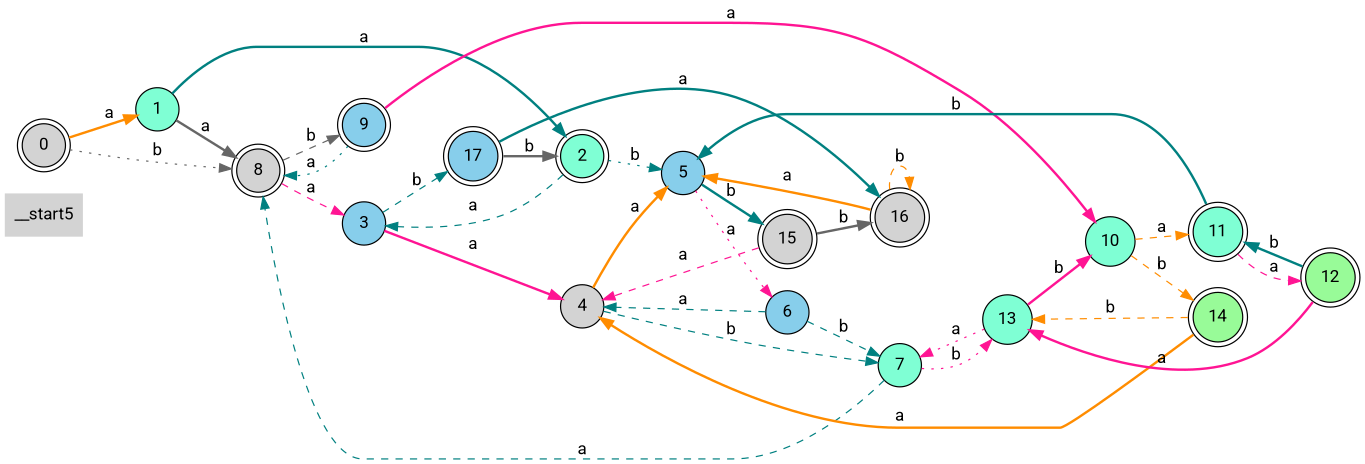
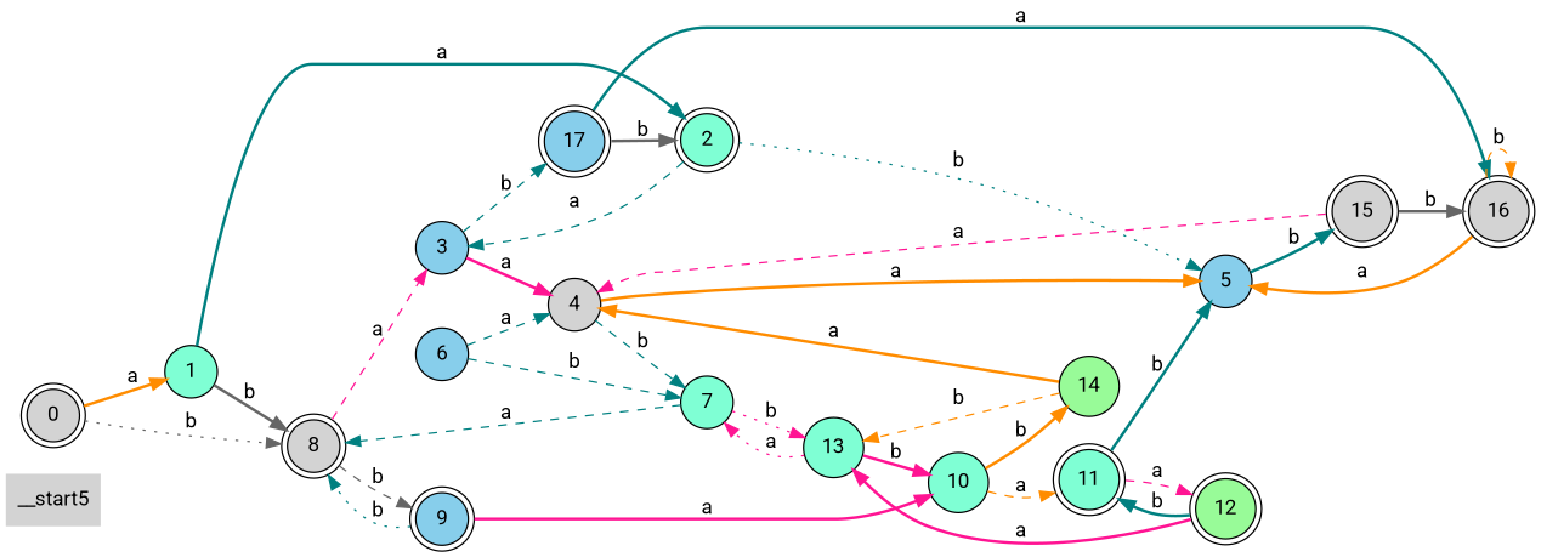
  digraph {
    fontname=Roboto
    rankdir=LR
    node [fillcolor=lightgrey fontname=Roboto shape=doublecircle style=filled color=black]
    edge [color=teal fontname=Roboto style=bold]
    n1 [label=__start5 shape=none color=""]
    n2 [label=0 style="rounded,filled"]
    n3 [fillcolor=aquamarine label=1 shape=circle]
    n4 [label=8 style="rounded,filled"]
    n5 [fillcolor=aquamarine label=2 style="rounded,filled"]
    n6 [fillcolor=skyblue label=3 shape=circle]
    n7 [fillcolor=skyblue label=9]
    n8 [fillcolor=skyblue label=5 shape=circle]
    n9 [label=4 shape=circle]
    n10 [fillcolor=skyblue label=17]
    n11 [fillcolor=skyblue label=6 shape=circle]
    n12 [label=15 style="rounded,filled"]
    n13 [fillcolor=aquamarine label=7 shape=circle]
    n14 [label=16 style="rounded,filled"]
    n15 [fillcolor=aquamarine label=13 shape=circle]
    n16 [fillcolor=aquamarine label=10 shape=circle]
    n17 [fillcolor=aquamarine label=11 style="rounded,filled"]
-   n18 [fillcolor=palegreen label=14]
+   n18 [fillcolor=palegreen label=14 shape=circle]
    n19 [fillcolor=palegreen label=12 style="rounded,filled"]
    n2 -> n3 [color=darkorange label=a]
    n2 -> n4 [color=gray40 label=b style=dotted]
-   n3 -> n4 [color=gray40 label=a]
+   n3 -> n4 [color=gray40 label=b]
    n3 -> n5 [label=a]
    n4 -> n6 [color=deeppink label=a style=dashed]
    n4 -> n7 [color=gray40 label=b style=dashed]
    n5 -> n6 [label=a style=dashed]
    n5 -> n8 [label=b style=dotted]
    n6 -> n9 [color=deeppink label=a]
    n6 -> n10 [label=b style=dashed]
-   n7 -> n4 [label=a style=dotted]
+   n7 -> n4 [label=b style=dotted]
    n7 -> n16 [color=deeppink label=a]
-   n8 -> n11 [color=deeppink label=a style=dotted]
    n8 -> n12 [label=b]
    n9 -> n8 [color=darkorange label=a]
    n9 -> n13 [label=b style=dashed]
    n10 -> n5 [color=gray40 label=b]
    n10 -> n14 [label=a]
    n11 -> n9 [label=a style=dashed]
    n11 -> n13 [label=b style=dashed]
    n12 -> n9 [color=deeppink label=a style=dashed]
    n12 -> n14 [color=gray40 label=b]
    n13 -> n4 [label=a style=dashed]
    n13 -> n15 [color=deeppink label=b style=dotted]
    n14 -> n8 [color=darkorange label=a]
    n14 -> n14 [color=darkorange label=b style=dashed]
    n15 -> n13 [color=deeppink label=a style=dotted]
    n15 -> n16 [color=deeppink label=b]
    n16 -> n17 [color=darkorange label=a style=dashed]
-   n16 -> n18 [color=darkorange label=b style=dashed]
+   n16 -> n18 [color=darkorange label=b]
    n17 -> n8 [label=b]
    n17 -> n19 [color=deeppink label=a style=dashed]
    n18 -> n9 [color=darkorange label=a]
    n18 -> n15 [color=darkorange label=b style=dashed]
    n19 -> n15 [color=deeppink label=a]
    n19 -> n17 [label=b]
  }
